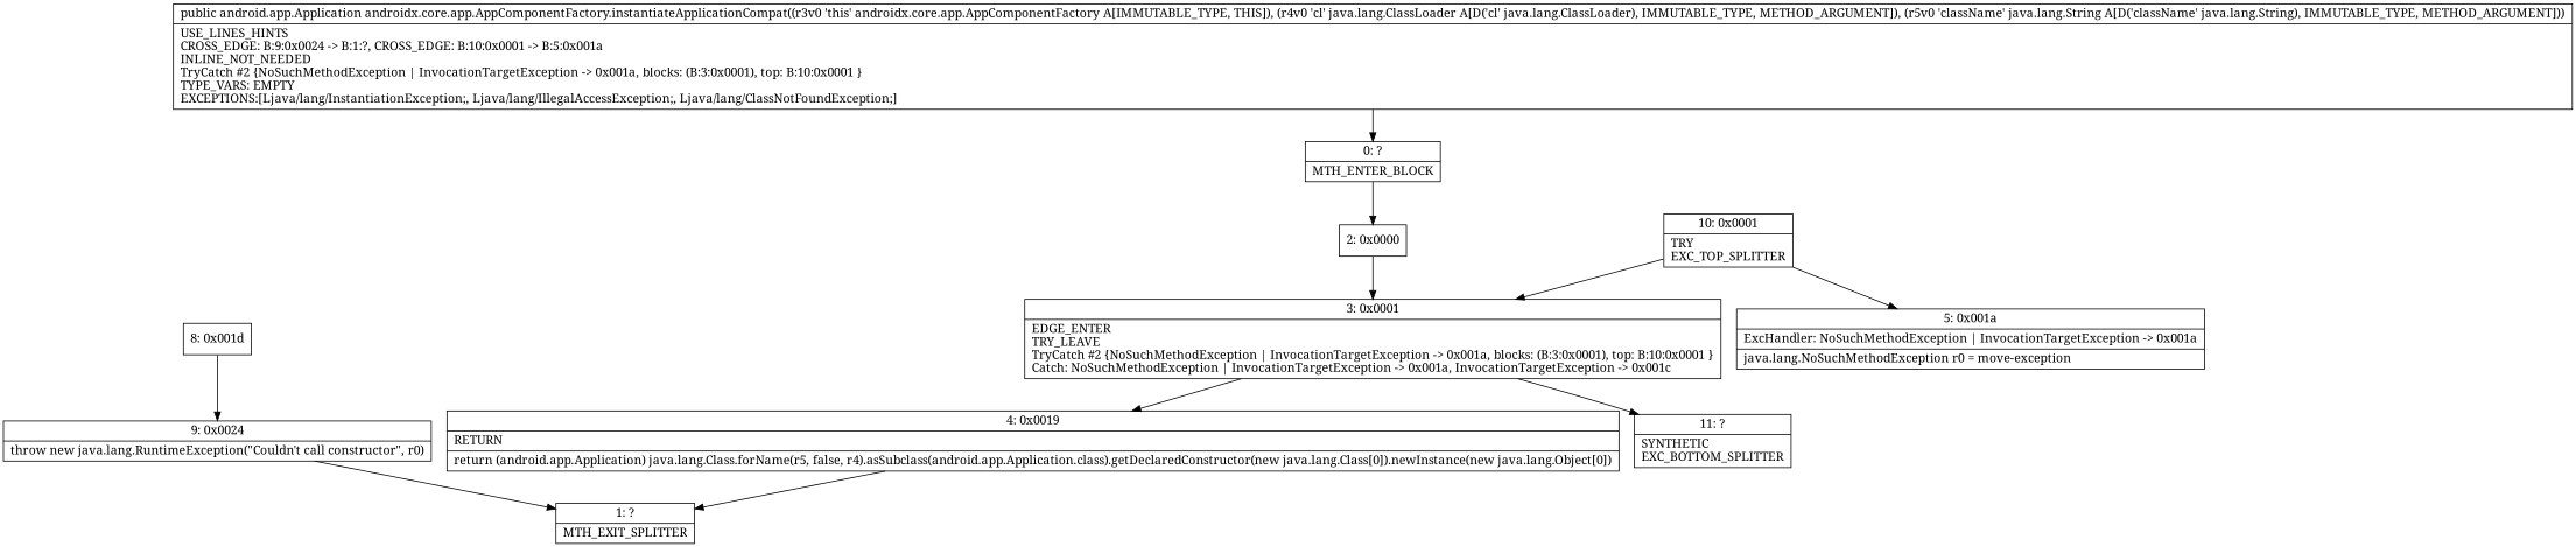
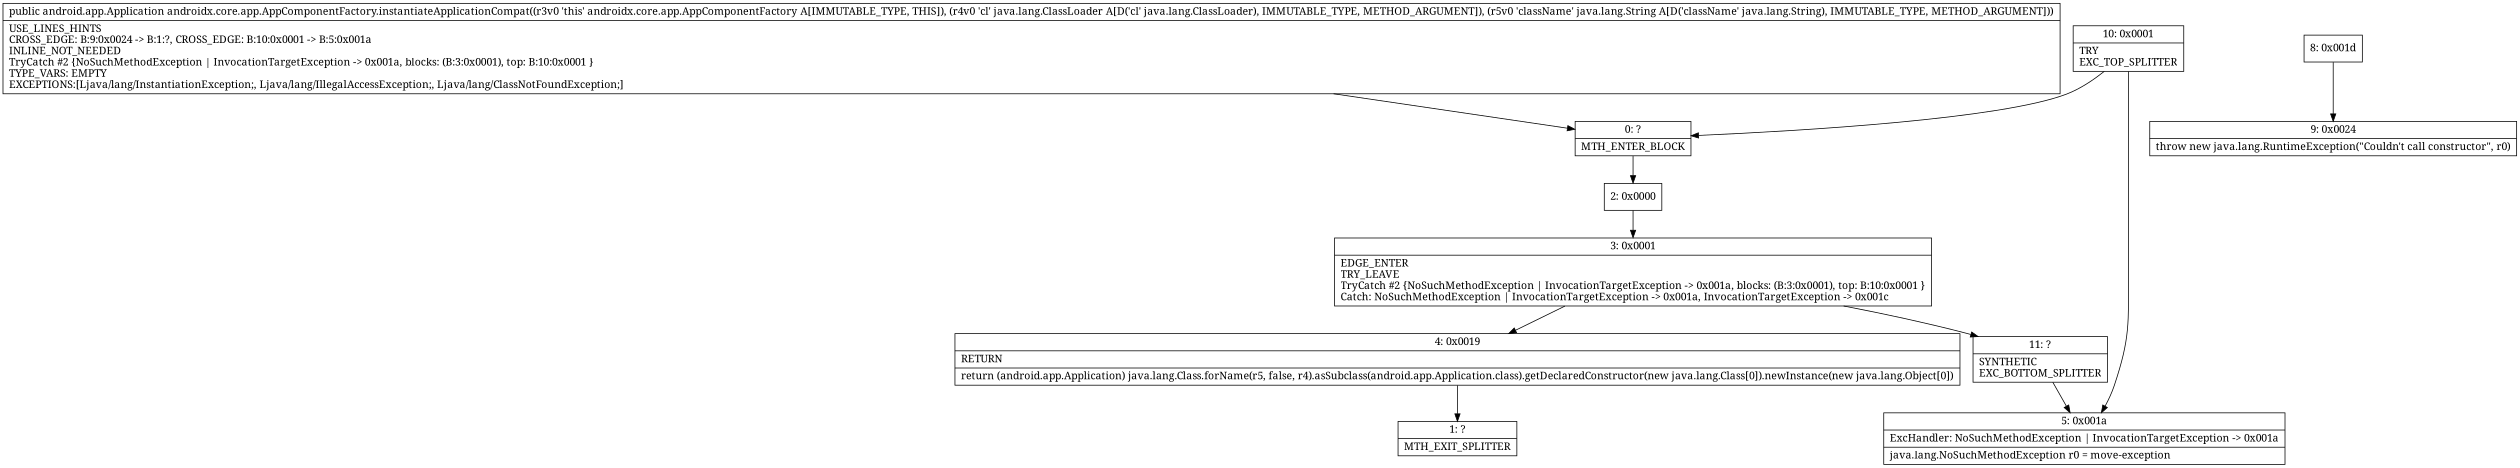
  digraph {
    fontname="Noto Serif"
    node [fontname="Noto Serif" shape=record]
    edge [fontname="Noto Serif"]
    n1 [label="{0\:\ ?|MTH_ENTER_BLOCK\l}"]
    n2 [label="{2\:\ 0x0000}"]
    n3 [label="{3\:\ 0x0001|EDGE_ENTER\lTRY_LEAVE\lTryCatch #2 \{NoSuchMethodException \| InvocationTargetException \-\> 0x001a, blocks: (B:3:0x0001), top: B:10:0x0001 \}\lCatch: NoSuchMethodException \| InvocationTargetException \-\> 0x001a, InvocationTargetException \-\> 0x001c\l}"]
    n4 [label="{10\:\ 0x0001|TRY\lEXC_TOP_SPLITTER\l}"]
    n5 [label="{5\:\ 0x001a|ExcHandler: NoSuchMethodException \| InvocationTargetException \-\> 0x001a\l|java.lang.NoSuchMethodException r0 = move\-exception\l}"]
    n6 [label="{4\:\ 0x0019|RETURN\l|return (android.app.Application) java.lang.Class.forName(r5, false, r4).asSubclass(android.app.Application.class).getDeclaredConstructor(new java.lang.Class[0]).newInstance(new java.lang.Object[0])\l}"]
    n7 [label="{11\:\ ?|SYNTHETIC\lEXC_BOTTOM_SPLITTER\l}"]
    n8 [label="{1\:\ ?|MTH_EXIT_SPLITTER\l}"]
    n9 [label="{8\:\ 0x001d}"]
    n10 [label="{9\:\ 0x0024|throw new java.lang.RuntimeException(\"Couldn't call constructor\", r0)\l}"]
    n11 [label="{public android.app.Application androidx.core.app.AppComponentFactory.instantiateApplicationCompat((r3v0 'this' androidx.core.app.AppComponentFactory A[IMMUTABLE_TYPE, THIS]), (r4v0 'cl' java.lang.ClassLoader A[D('cl' java.lang.ClassLoader), IMMUTABLE_TYPE, METHOD_ARGUMENT]), (r5v0 'className' java.lang.String A[D('className' java.lang.String), IMMUTABLE_TYPE, METHOD_ARGUMENT]))  | USE_LINES_HINTS\lCROSS_EDGE: B:9:0x0024 \-\> B:1:?, CROSS_EDGE: B:10:0x0001 \-\> B:5:0x001a\lINLINE_NOT_NEEDED\lTryCatch #2 \{NoSuchMethodException \| InvocationTargetException \-\> 0x001a, blocks: (B:3:0x0001), top: B:10:0x0001 \}\lTYPE_VARS: EMPTY\lEXCEPTIONS:[Ljava\/lang\/InstantiationException;, Ljava\/lang\/IllegalAccessException;, Ljava\/lang\/ClassNotFoundException;]\l}"]
    n1 -> n2
    n2 -> n3
    n3 -> n6
    n3 -> n7
-   n4 -> n3
+   n4 -> n1
    n4 -> n5
    n6 -> n8
+   n7 -> n5
    n9 -> n10
-   n10 -> n8
    n11 -> n1
  }
